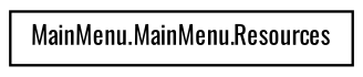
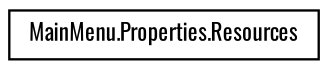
  digraph {
    rankdir=LR
    fontname=Oswald
-   n1 [color=black fillcolor=white fontname=Oswald fontsize=10 height=0.2 label="MainMenu.MainMenu.Resources" shape=record style=filled width=0.4]
+   n1 [color=black fillcolor=white fontname=Oswald fontsize=10 height=0.2 label="MainMenu.Properties.Resources" shape=record style=filled width=0.4]
  }
